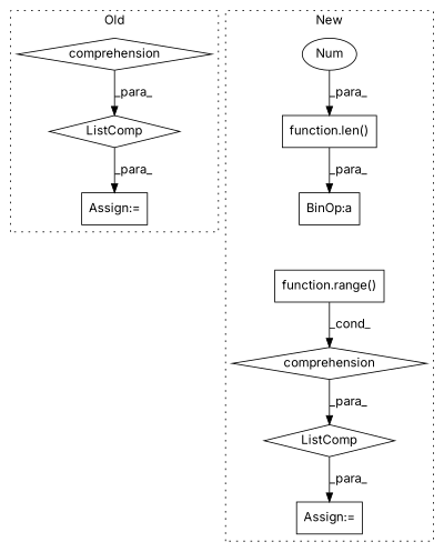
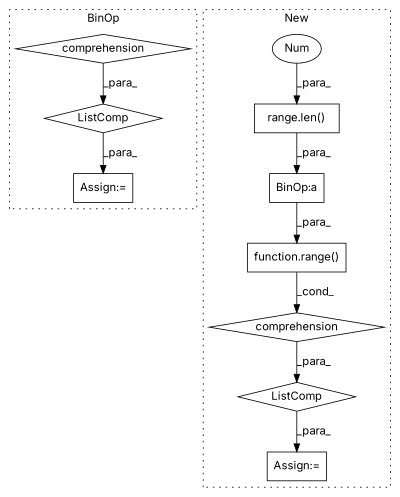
  digraph {
    fontname=Inter
    node [a=106 fontname=Inter l=3 shape=box]
    edge [fontname=Inter]
    n1 [l=35 label=ListComp s=4579 shape=diamond]
    n2 [a=45 label=comprehension s=4600 shape=diamond]
    n3 [a=68 label="Assign:=" s=4628]
    n4 [a=75 l="6,1" label="function.range()" s="5593,5604"]
    n5 [a=45 label=comprehension s=5584 shape=diamond]
    n6 [l=26 label=ListComp s=5580 shape=diamond]
    n7 [a=68 label="Assign:=" s=5577]
-   n8 [a=75 l="4,1" label="function.len()" s="5534,5542"]
+   n8 [a=75 l="4,1" label="range.len()" s="5534,5542"]
    n9 [a=82 label="BinOp:a" s=5600]
    n10 [a=76 l=1 label=Num s=5603 shape=ellipse]
    subgraph cluster_1 {
-     label=Old
+     label=BinOp
      style=dotted
      n1
      n2
      n3
    }
    subgraph cluster_2 {
      label=New
      style=dotted
      n4
      n5
      n6
      n7
      n8
      n9
      n10
    }
    n1 -> n3 [label=_para_]
    n2 -> n1 [label=_para_]
    n4 -> n5 [label=_cond_]
    n5 -> n6 [label=_para_]
    n6 -> n7 [label=_para_]
    n8 -> n9 [label=_para_]
+   n9 -> n4 [label=_para_]
    n10 -> n8 [label=_para_]
  }
